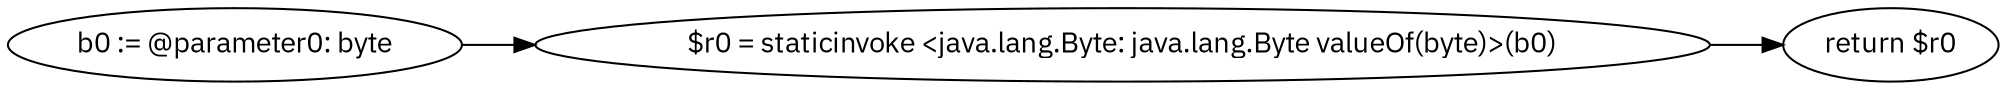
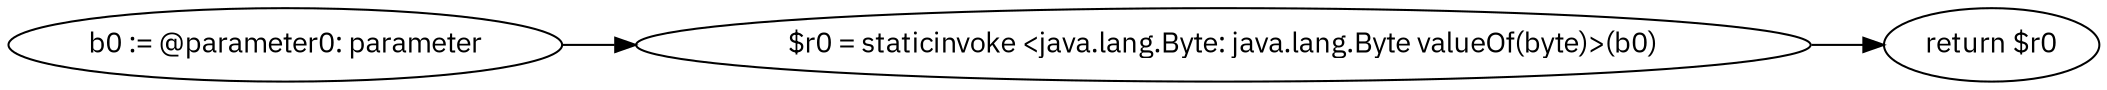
  digraph {
    rankdir=LR
    fontname="IBM Plex Sans"
    node [fontname="IBM Plex Sans"]
    edge [fontname="IBM Plex Sans"]
-   "b0 := @parameter0: byte"
+   "b0 := @parameter0: byte" [label="b0 := @parameter0: parameter"]
    "$r0 = staticinvoke <java.lang.Byte: java.lang.Byte valueOf(byte)>(b0)"
    "return $r0"
    "b0 := @parameter0: byte" -> "$r0 = staticinvoke <java.lang.Byte: java.lang.Byte valueOf(byte)>(b0)"
    "$r0 = staticinvoke <java.lang.Byte: java.lang.Byte valueOf(byte)>(b0)" -> "return $r0"
  }
